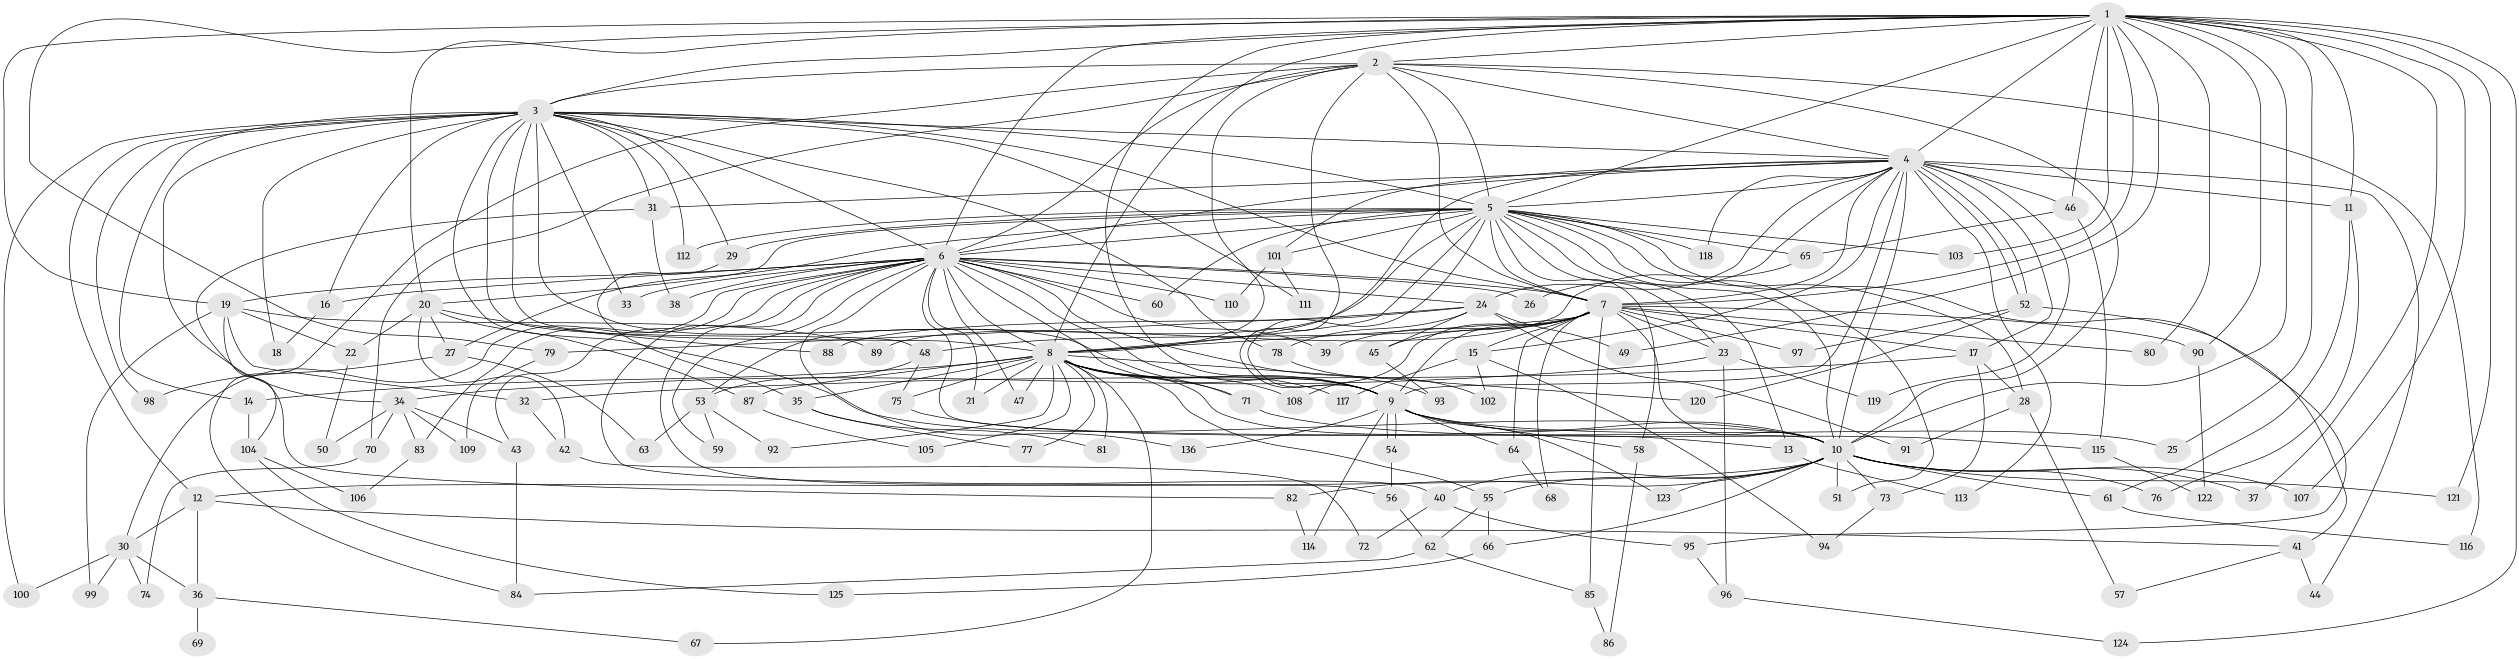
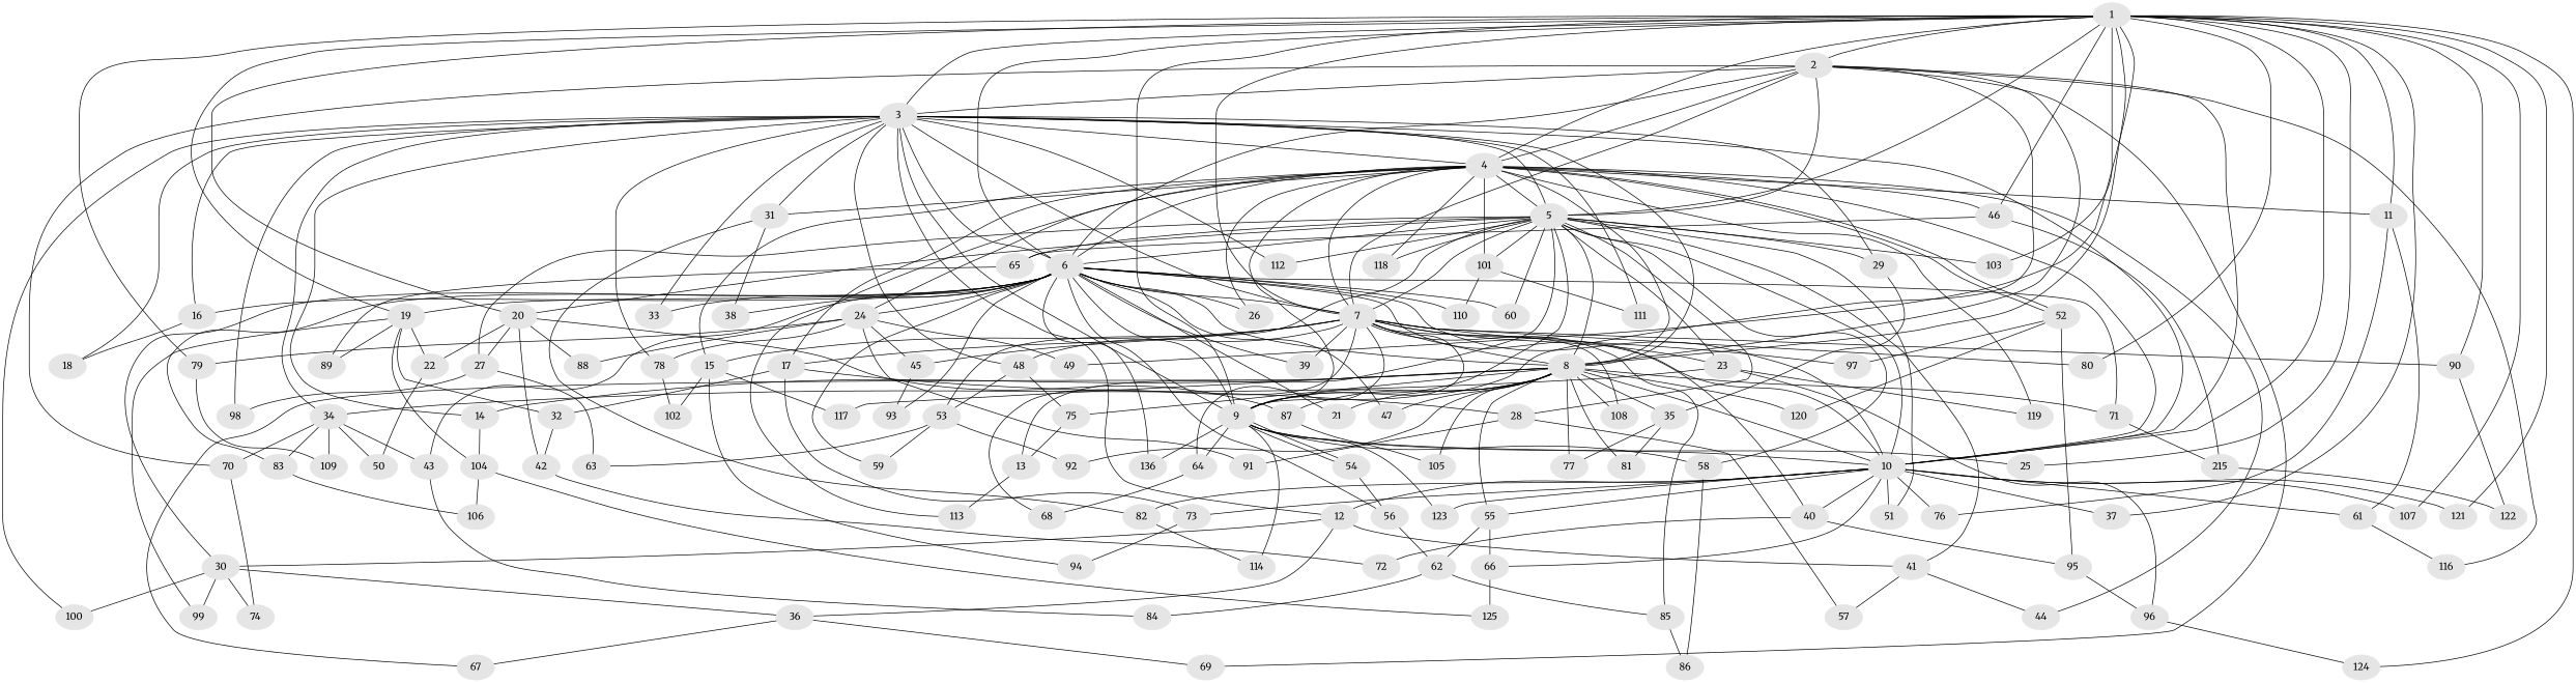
  graph {
    fontname=Merriweather
    node [color=gray90 fontname=Merriweather style=filled]
    edge [fontname=Merriweather]
    1
    2
    3
    4
    5
    6
    7
    8
    9
    10
    11
    19
    20
    25
    37
    46
    49
    79
    80
    90
    103
    107
    121
    124
    69
    70
    116
    12
    14
    16
    18
    29
    31
    33
    34
    48
    78
    98
    100
    111
    112
    15
    17
    24
    26
    44
    52
    101
    113
    118
    119
    13
    23
    27
    28
    41
    51
    53
    58
    60
    65
    21
    30
    38
    39
    40
    43
    47
    56
    59
    71
    83
    93
    110
    n75 [label=136]
    45
    64
    68
    85
    97
    108
    35
    55
    67
    75
    77
    81
    87
    92
    105
    117
    120
    54
    114
    123
    61
    66
    73
    76
    82
    104
    32
    22
    89
    99
    42
    88
-   115
+   115 [label=215]
    109
    122
    74
    36
    50
    102
    94
    91
    95
    96
    63
    57
    86
    72
    84
    62
    106
    125
    1 -- 2
    1 -- 3
    1 -- 4
    1 -- 5
    1 -- 6
    1 -- 7
    1 -- 8
    1 -- 9
    1 -- 10
    1 -- 11
    1 -- 19
    1 -- 20
    1 -- 25
    1 -- 37
    1 -- 46
    1 -- 49
    1 -- 79
    1 -- 80
    1 -- 90
    1 -- 103
    1 -- 107
    1 -- 121
    1 -- 124
    2 -- 3
    2 -- 4
    2 -- 5
    2 -- 6
    2 -- 7
    2 -- 8
    2 -- 9
    2 -- 10
-   2 -- 84
+   2 -- 69
    2 -- 70
    2 -- 116
    3 -- 4
    3 -- 5
    3 -- 6
    3 -- 7
    3 -- 8
    3 -- 9
    3 -- 10
    3 -- 12
    3 -- 14
    3 -- 16
    3 -- 18
    3 -- 29
    3 -- 31
    3 -- 33
    3 -- 34
    3 -- 48
    3 -- 78
    3 -- 98
    3 -- 100
    3 -- 111
    3 -- 112
    4 -- 5
    4 -- 6
    4 -- 7
    4 -- 8
    4 -- 9
    4 -- 10
    4 -- 11
    4 -- 46
    4 -- 31
    4 -- 15
    4 -- 17
    4 -- 24
    4 -- 26
    4 -- 44
    4 -- 52
    4 -- 52
    4 -- 101
    4 -- 113
    4 -- 118
    4 -- 119
    5 -- 6
    5 -- 7
    5 -- 8
    5 -- 9
    5 -- 10
    5 -- 20
    5 -- 103
    5 -- 29
    5 -- 112
    5 -- 101
    5 -- 118
    5 -- 13
    5 -- 23
    5 -- 27
    5 -- 28
    5 -- 41
    5 -- 51
    5 -- 53
    5 -- 58
    5 -- 60
    5 -- 65
    6 -- 7
    6 -- 8
    6 -- 9
    6 -- 10
    6 -- 19
    6 -- 16
    6 -- 33
    6 -- 24
    6 -- 26
    6 -- 60
    6 -- 21
    6 -- 30
    6 -- 38
    6 -- 39
    6 -- 40
    6 -- 43
    6 -- 47
    6 -- 56
    6 -- 59
    6 -- 71
    6 -- 83
    6 -- 93
    6 -- 110
    6 -- n75
    7 -- 8
    7 -- 9
    7 -- 10
    7 -- 80
    7 -- 90
    7 -- 48
    7 -- 15
    7 -- 17
    7 -- 23
    7 -- 39
    7 -- 45
    7 -- 64
    7 -- 68
    7 -- 85
    7 -- 97
    7 -- 108
    8 -- 9
    8 -- 10
    8 -- 14
    8 -- 21
    8 -- 47
    8 -- 71
    8 -- 108
    8 -- 35
    8 -- 55
    8 -- 67
    8 -- 75
    8 -- 77
    8 -- 81
    8 -- 87
    8 -- 92
    8 -- 105
    8 -- 117
    8 -- 120
    9 -- 10
    9 -- 25
    9 -- 58
    9 -- n75
    9 -- 64
    9 -- 54
    9 -- 54
    9 -- 114
    9 -- 123
    10 -- 37
    10 -- 107
    10 -- 121
    10 -- 12
    10 -- 51
    10 -- 40
    10 -- 55
    10 -- 123
    10 -- 61
    10 -- 66
    10 -- 73
    10 -- 76
    10 -- 82
    11 -- 61
    11 -- 76
    19 -- 104
    19 -- 32
    19 -- 22
    19 -- 89
    19 -- 99
    20 -- 27
    20 -- 87
    20 -- 22
    20 -- 42
    20 -- 88
    46 -- 65
    46 -- 115
    79 -- 109
    90 -- 122
    70 -- 74
    12 -- 41
    12 -- 30
    12 -- 36
    14 -- 104
    16 -- 18
    29 -- 35
    31 -- 38
    31 -- 82
    34 -- 70
    34 -- 43
    34 -- 83
    34 -- 109
    34 -- 50
    48 -- 53
    48 -- 75
    78 -- 102
    15 -- 117
    15 -- 102
    15 -- 94
    17 -- 28
    17 -- 73
    17 -- 32
    24 -- 49
    24 -- 79
    24 -- 78
    24 -- 45
    24 -- 88
    24 -- 91
    52 -- 97
    52 -- 120
    52 -- 95
    101 -- 111
    101 -- 110
    13 -- 113
    23 -- 34
    23 -- 119
    23 -- 96
    27 -- 98
    27 -- 63
    28 -- 91
    28 -- 57
    41 -- 44
    41 -- 57
    53 -- 59
    53 -- 92
    53 -- 63
    58 -- 86
    65 -- 89
    30 -- 100
    30 -- 99
    30 -- 74
    30 -- 36
    40 -- 95
    40 -- 72
    43 -- 84
    56 -- 62
    71 -- 115
    83 -- 106
    45 -- 93
    64 -- 68
    85 -- 86
    35 -- 77
    35 -- 81
    55 -- 66
    55 -- 62
    75 -- 13
    87 -- 105
    54 -- 56
    61 -- 116
    66 -- 125
    73 -- 94
    82 -- 114
    104 -- 106
    104 -- 125
    32 -- 42
    22 -- 50
    42 -- 72
    115 -- 122
    36 -- 69
    36 -- 67
    95 -- 96
    96 -- 124
    62 -- 85
    62 -- 84
  }
